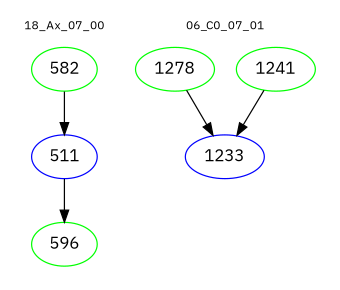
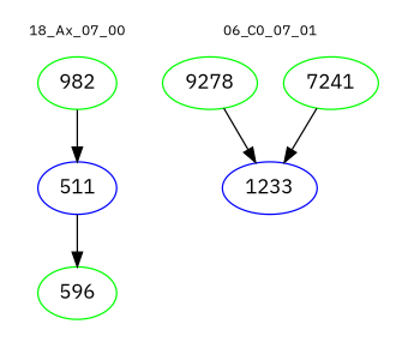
  digraph {
    fontname="IBM Plex Sans"
    node [color=green fontname="IBM Plex Sans"]
    edge [color=black fontname="IBM Plex Sans"]
-   n1 [label=582]
+   n1 [label=982]
    n2 [color=blue label=511]
    n3 [label=596]
-   n4 [label=1241]
+   n4 [label=7241]
    n5 [color=blue label=1233]
-   n6 [label=1278]
+   n6 [label=9278]
    subgraph cluster_1 {
      color=white
      fontsize=10
      label="18_Ax_07_00"
      n1
      n2
      n3
    }
    subgraph cluster_2 {
      color=white
      fontsize=10
      label="06_C0_07_01"
      n4
      n5
      n6
    }
    n1 -> n2
    n2 -> n3
    n4 -> n5
    n6 -> n5
  }
